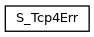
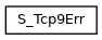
  digraph {
    rankdir=LR
-   n1 [color=black fillcolor=white fontname=Helvetica fontsize=10 height=0.2 label=S_Tcp4Err shape=record style=filled width=0.4]
+   n1 [color=black fillcolor=white fontname=Helvetica fontsize=10 height=0.2 label=S_Tcp9Err shape=record style=filled width=0.4]
  }
